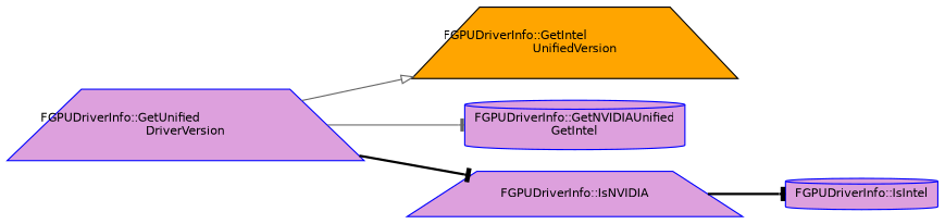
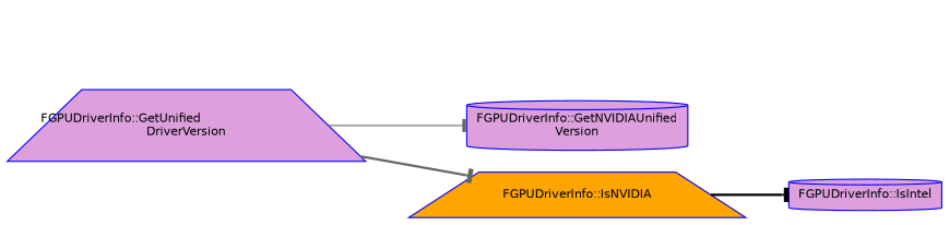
  digraph {
    rankdir=LR
    node [color=blue fillcolor=plum fontname=Helvetica fontsize=10 shape=trapezium style=filled]
    edge [arrowhead=tee color=gray40 fontname=Helvetica fontsize=10 labelfontname=Helvetica labelfontsize=10 style=solid]
    n1 [fontcolor=black height=0.2 label="FGPUDriverInfo::GetUnified\lDriverVersion" width=0.4]
-   n2 [color=black fillcolor=orange height=0.2 label="FGPUDriverInfo::GetIntel\lUnifiedVersion" width=0.4]
-   n3 [height=0.2 label="FGPUDriverInfo::GetNVIDIAUnified\lGetIntel" shape=cylinder width=0.4]
-   n4 [height=0.2 label="FGPUDriverInfo::IsNVIDIA" width=0.4]
+   n3 [height=0.2 label="FGPUDriverInfo::GetNVIDIAUnified\lVersion" shape=cylinder width=0.4]
+   n4 [fillcolor=orange height=0.2 label="FGPUDriverInfo::IsNVIDIA" width=0.4]
    n5 [height=0.2 label="FGPUDriverInfo::IsIntel" shape=cylinder width=0.4]
-   n1 -> n2 [arrowhead=onormal]
    n1 -> n3
-   n1 -> n4 [color=black style=bold]
+   n1 -> n4 [style=bold]
    n4 -> n5 [color=black style=bold]
  }
